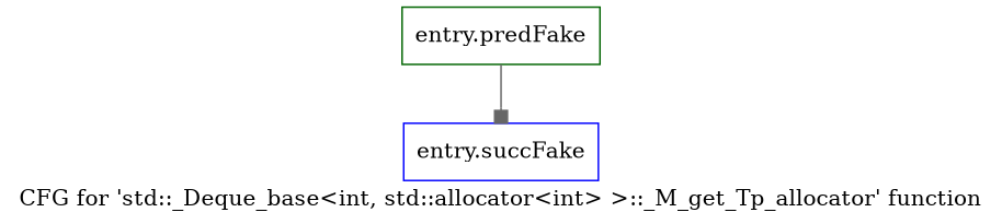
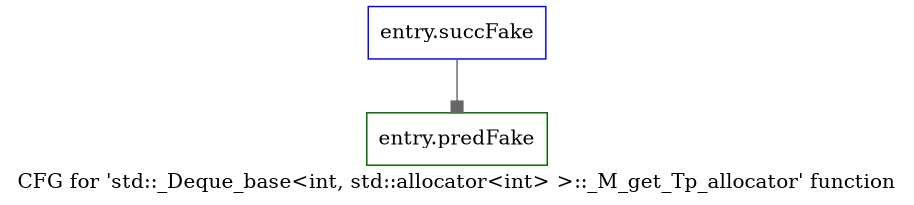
  digraph {
    label="CFG for 'std::_Deque_base\<int, std::allocator\<int\> \>::_M_get_Tp_allocator' function"
    node [shape=record]
    n1 [label="{entry.predFake}" color=darkgreen]
    n2 [filename="/proj/xbuilds/2019.2_0801_1/installs/lin64/Vivado/HEAD/tps/lnx64/gcc-6.2.0/lib/gcc/x86_64-pc-linux-gnu/6.2.0/../../../../include/c++/6.2.0/bits/stl_deque.h" label="{entry.succFake}" linenumber=590 color=blue]
-   n1 -> n2 [filename="/proj/xbuilds/2019.2_0801_1/installs/lin64/Vivado/HEAD/tps/lnx64/gcc-6.2.0/lib/gcc/x86_64-pc-linux-gnu/6.2.0/../../../../include/c++/6.2.0/bits/stl_deque.h" color=gray40 arrowhead=box]
+   n2 -> n1 [filename="/proj/xbuilds/2019.2_0801_1/installs/lin64/Vivado/HEAD/tps/lnx64/gcc-6.2.0/lib/gcc/x86_64-pc-linux-gnu/6.2.0/../../../../include/c++/6.2.0/bits/stl_deque.h" color=gray40 arrowhead=box]
  }
